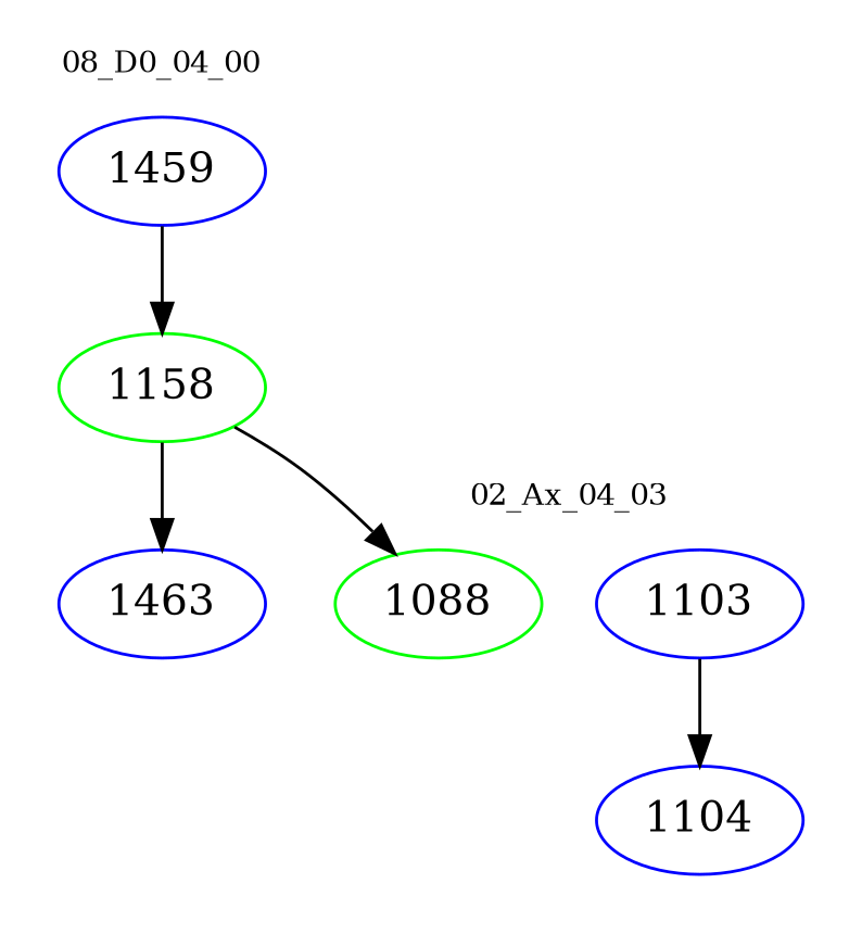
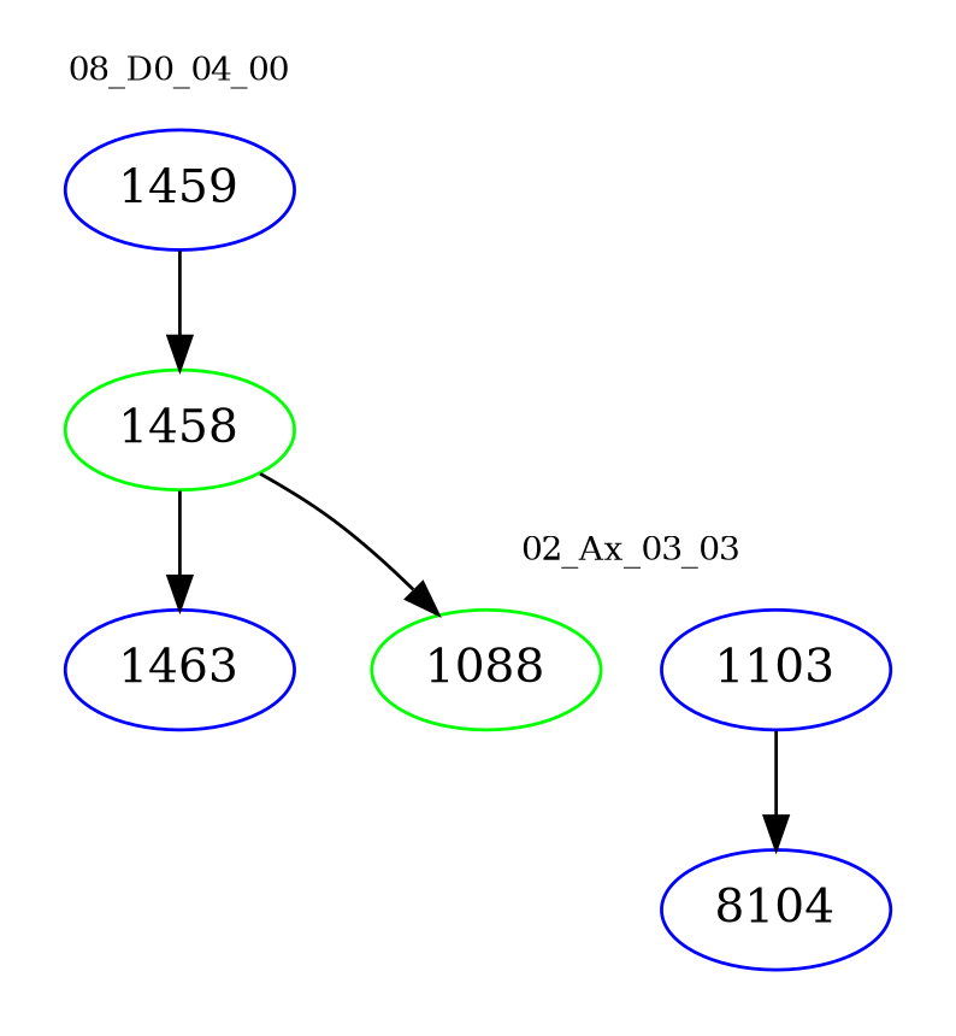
  digraph {
    node [color=blue]
    edge [color=black]
    n1 [label=1103]
    n2 [color=green label=1088]
-   n3 [label=1104]
+   n3 [label=8104]
    n4 [label=1459]
-   n5 [color=green label=1158]
+   n5 [color=green label=1458]
    n6 [label=1463]
    subgraph cluster_1 {
      color=white
      fontsize=10
-     label="02_Ax_04_03"
+     label="02_Ax_03_03"
      n1
      n2
      n3
    }
    subgraph cluster_2 {
      color=white
      fontsize=10
      label="08_D0_04_00"
      n4
      n5
      n6
    }
    n1 -> n3
    n4 -> n5
    n5 -> n2
    n5 -> n6
  }
